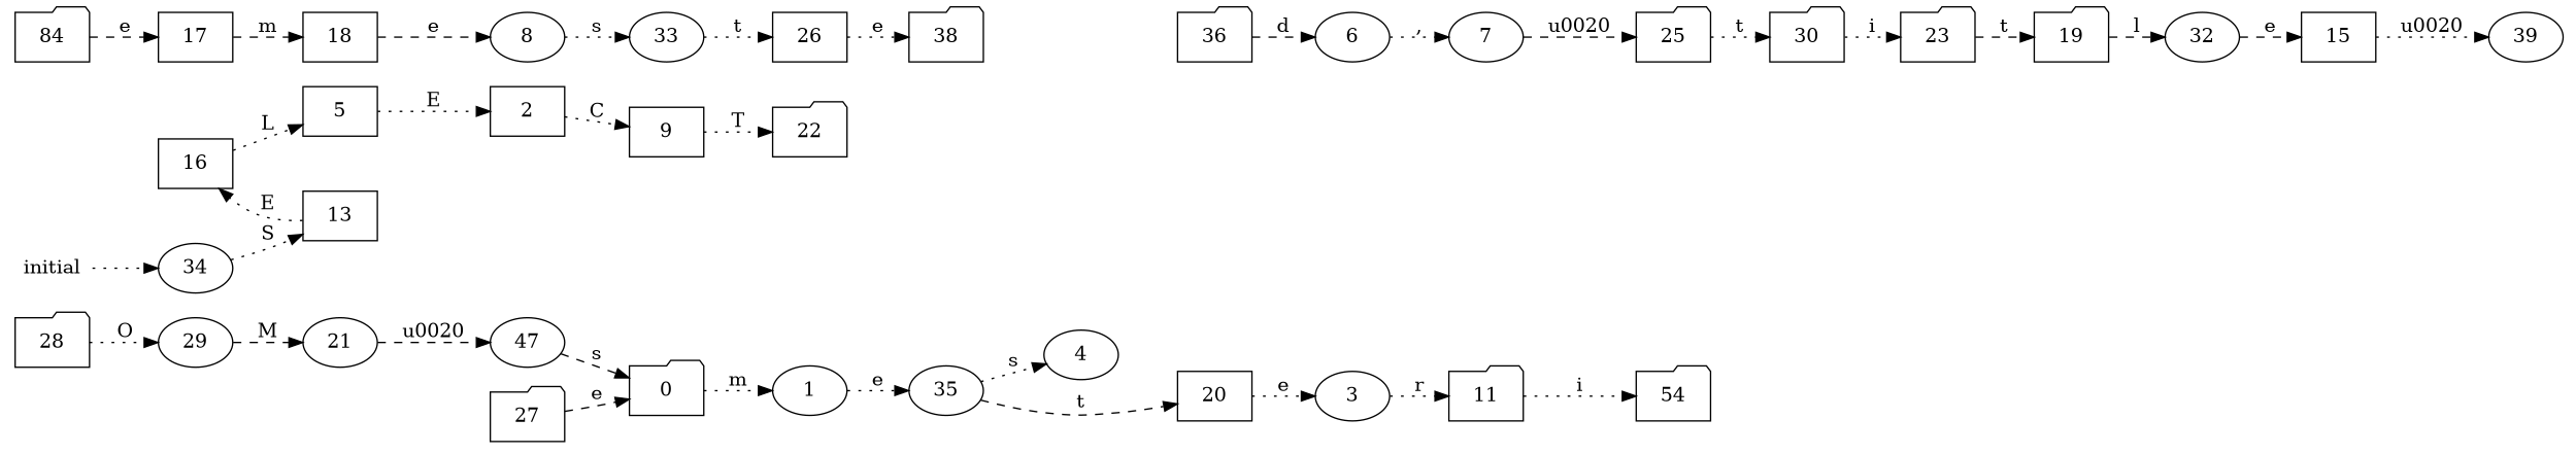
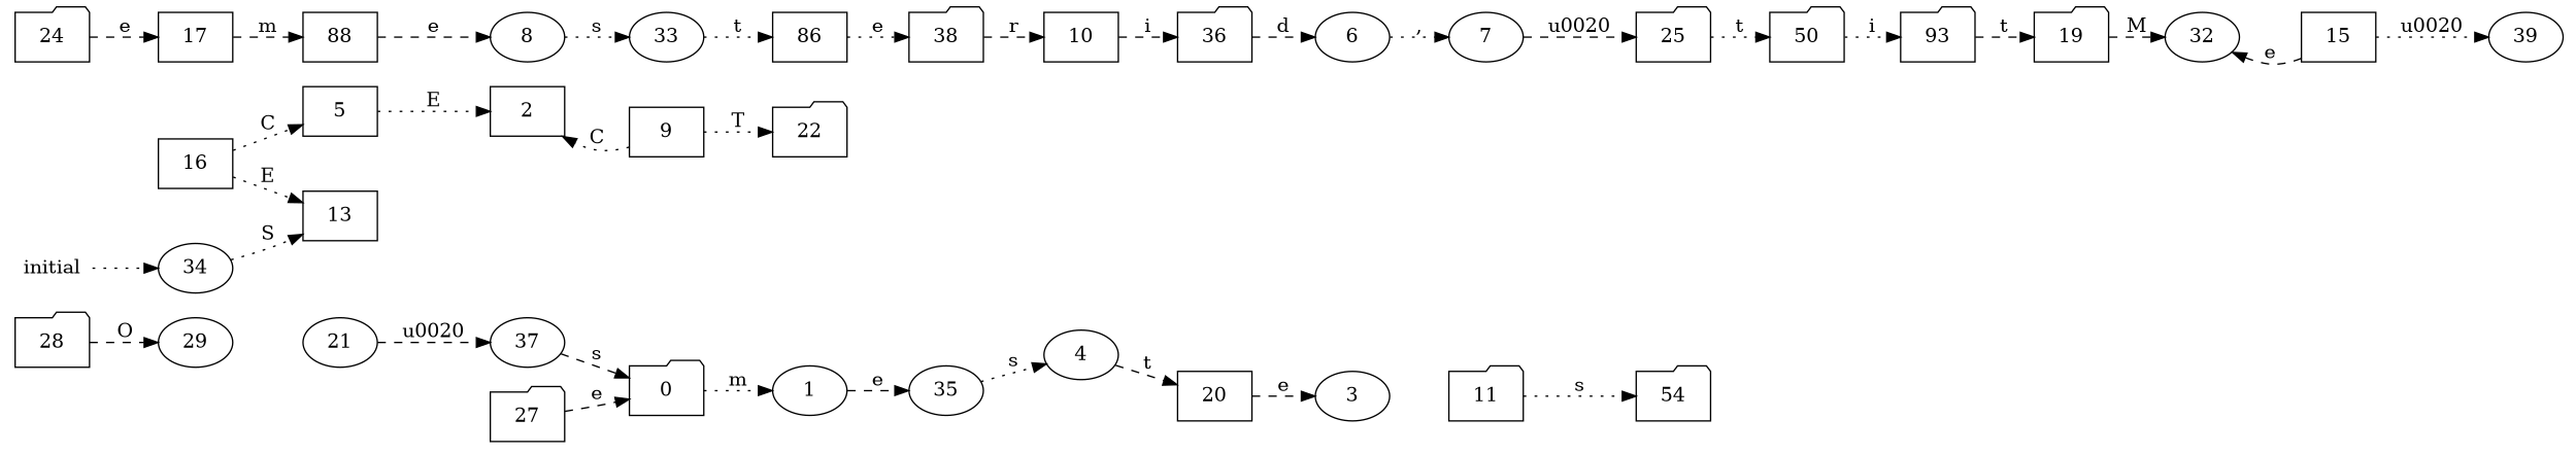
  digraph {
    rankdir=LR
    node [shape=ellipse]
    edge [style=dotted]
    0 [shape=folder]
    1
    35
    4
    20 [shape=box]
    2 [shape=box]
    9 [shape=box]
    22 [shape=folder]
    11 [shape=folder]
    3
    n11 [label=54 shape=folder]
    5 [shape=box]
    6
    7
    25 [shape=folder]
-   30 [shape=folder]
-   23 [shape=folder]
+   30 [shape=folder label=50]
+   23 [shape=folder label=93]
    8
    33
-   26 [shape=box]
+   26 [shape=box label=86]
    38 [shape=folder]
+   10 [shape=box]
    36 [shape=folder]
    28 [shape=folder]
    29
    21
    13 [shape=box]
    16 [shape=box]
    15 [shape=box]
    39
    17 [shape=box]
-   18 [shape=box]
+   18 [shape=box label=88]
    19 [shape=folder]
    32
-   37 [label=47]
+   37
    27 [shape=folder]
-   24 [shape=folder label=84]
+   24 [shape=folder]
    34
    initial [shape=plaintext]
    0 -> 1 [label=m]
-   1 -> 35 [label=e]
+   1 -> 35 [label=e style=dashed]
    35 -> 4 [label=s]
-   35 -> 20 [label=t style=dashed]
-   20 -> 3 [label=e]
-   2 -> 9 [label=C]
+   4 -> 20 [label=t style=dashed]
+   20 -> 3 [label=e style=dashed]
+   9 -> 2 [label=C]
    9 -> 22 [label=T]
-   11 -> n11 [label=i]
-   3 -> 11 [label=r]
+   11 -> n11 [label=s]
    5 -> 2 [label=E]
    6 -> 7 [label=","]
    7 -> 25 [label="\u0020" style=dashed]
    25 -> 30 [label=t]
    30 -> 23 [label=i]
    23 -> 19 [label=t style=dashed]
    8 -> 33 [label=s]
    33 -> 26 [label=t]
    26 -> 38 [label=e]
+   38 -> 10 [label=r style=dashed]
+   10 -> 36 [label=i style=dashed]
    36 -> 6 [label=d style=dashed]
-   28 -> 29 [label=O]
-   29 -> 21 [label=M style=dashed]
+   28 -> 29 [label=O style=dashed]
    21 -> 37 [label="\u0020" style=dashed]
-   13 -> 16 [label=E]
-   16 -> 5 [label=L]
+   16 -> 13 [label=E]
+   16 -> 5 [label=C]
    15 -> 39 [label="\u0020"]
    17 -> 18 [label=m style=dashed]
    18 -> 8 [label=e style=dashed]
-   19 -> 32 [label=l style=dashed]
-   32 -> 15 [label=e style=dashed]
+   19 -> 32 [label=M style=dashed]
+   15 -> 32 [label=e style=dashed]
    37 -> 0 [label=s style=dashed]
    27 -> 0 [label=e style=dashed]
    24 -> 17 [label=e style=dashed]
    34 -> 13 [label=S]
    initial -> 34
  }
